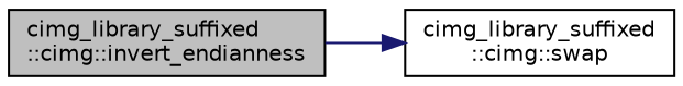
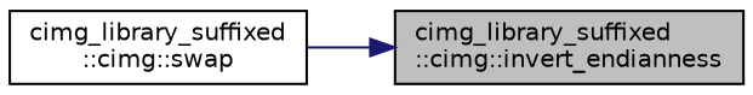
  digraph {
    rankdir=LR
    node [color=black fontname=Helvetica fontsize=10 shape=record style=filled]
    n1 [fillcolor=grey75 fontcolor=black height=0.2 label="cimg_library_suffixed\l::cimg::invert_endianness" width=0.4]
    n2 [fillcolor=white height=0.2 label="cimg_library_suffixed\l::cimg::swap" width=0.4]
-   n1 -> n2 [color=midnightblue fontname=Helvetica fontsize=10 labelfontname=Helvetica labelfontsize=10 style=solid]
+   n2 -> n1 [color=midnightblue fontname=Helvetica fontsize=10 labelfontname=Helvetica labelfontsize=10 style=solid]
  }
